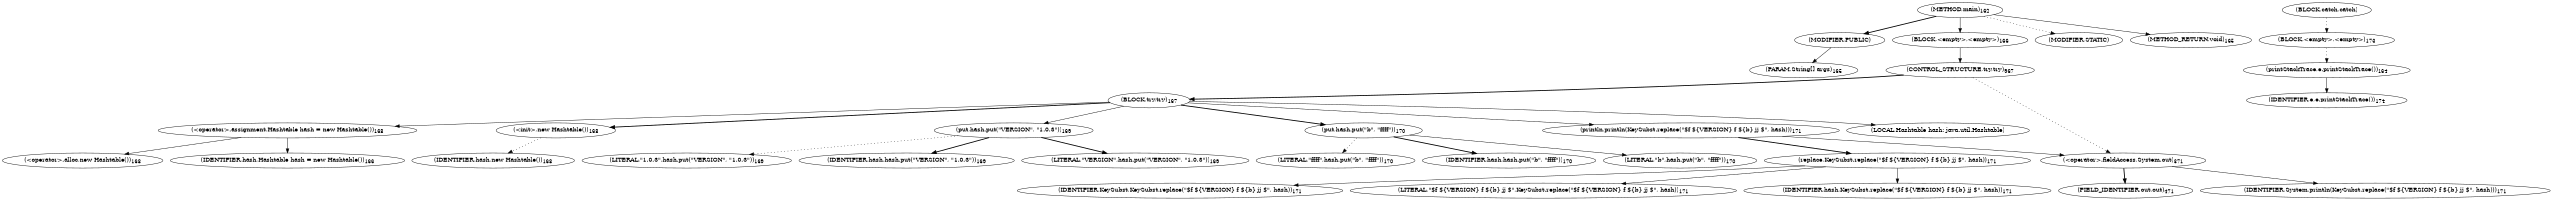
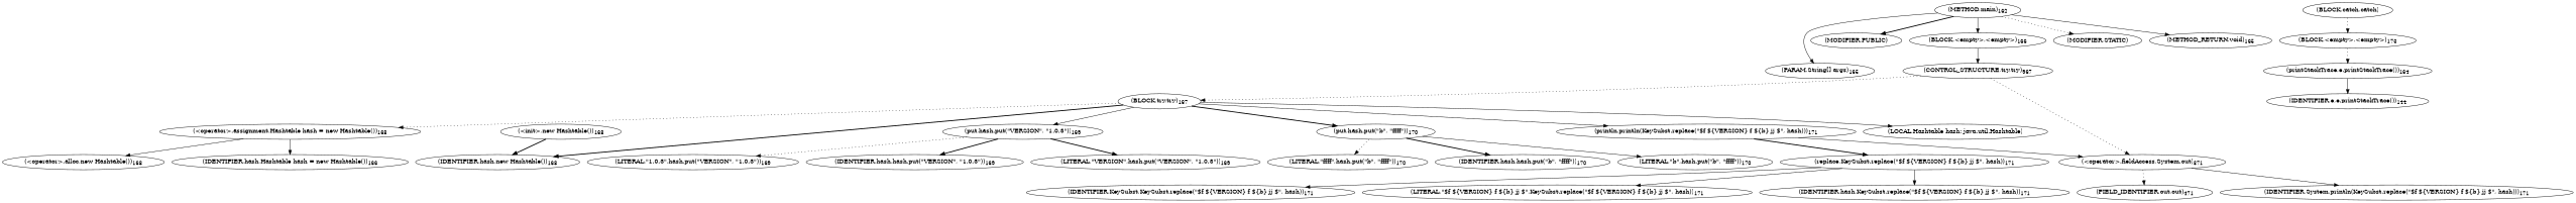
  digraph {
    edge [style=solid]
    n1 [label=<(METHOD,main)<SUB>162</SUB>>]
    n2 [label=<(PARAM,String[] args)<SUB>165</SUB>>]
    n3 [label=<(BLOCK,&lt;empty&gt;,&lt;empty&gt;)<SUB>166</SUB>>]
    n4 [label=<(MODIFIER,PUBLIC)>]
    n5 [label=<(MODIFIER,STATIC)>]
    n6 [label=<(METHOD_RETURN,void)<SUB>165</SUB>>]
    n7 [label=<(CONTROL_STRUCTURE,try,try)<SUB>967</SUB>>]
    n8 [label=<(BLOCK,try,try)<SUB>167</SUB>>]
    n9 [label=<(&lt;operator&gt;.fieldAccess,System.out)<SUB>371</SUB>>]
    n10 [label=<(LOCAL,Hashtable hash: java.util.Hashtable)>]
    n11 [label=<(&lt;operator&gt;.assignment,Hashtable hash = new Hashtable())<SUB>168</SUB>>]
    n12 [label=<(&lt;init&gt;,new Hashtable())<SUB>168</SUB>>]
    n13 [label=<(put,hash.put(&quot;VERSION&quot;, &quot;1.0.3&quot;))<SUB>169</SUB>>]
    n14 [label=<(put,hash.put(&quot;b&quot;, &quot;ffff&quot;))<SUB>170</SUB>>]
    n15 [label=<(println,println(KeySubst.replace(&quot;$f ${VERSION} f ${b} jj $&quot;, hash)))<SUB>171</SUB>>]
    n16 [label=<(BLOCK,catch,catch)>]
    n17 [label=<(BLOCK,&lt;empty&gt;,&lt;empty&gt;)<SUB>173</SUB>>]
    n18 [label=<(IDENTIFIER,hash,Hashtable hash = new Hashtable())<SUB>166</SUB>>]
    n19 [label=<(&lt;operator&gt;.alloc,new Hashtable())<SUB>168</SUB>>]
    n20 [label=<(IDENTIFIER,hash,new Hashtable())<SUB>168</SUB>>]
    n21 [label=<(IDENTIFIER,hash,hash.put(&quot;VERSION&quot;, &quot;1.0.3&quot;))<SUB>169</SUB>>]
    n22 [label=<(LITERAL,&quot;VERSION&quot;,hash.put(&quot;VERSION&quot;, &quot;1.0.3&quot;))<SUB>169</SUB>>]
    n23 [label=<(LITERAL,&quot;1.0.3&quot;,hash.put(&quot;VERSION&quot;, &quot;1.0.3&quot;))<SUB>169</SUB>>]
    n24 [label=<(IDENTIFIER,hash,hash.put(&quot;b&quot;, &quot;ffff&quot;))<SUB>170</SUB>>]
    n25 [label=<(LITERAL,&quot;b&quot;,hash.put(&quot;b&quot;, &quot;ffff&quot;))<SUB>170</SUB>>]
    n26 [label=<(LITERAL,&quot;ffff&quot;,hash.put(&quot;b&quot;, &quot;ffff&quot;))<SUB>170</SUB>>]
    n27 [label=<(replace,KeySubst.replace(&quot;$f ${VERSION} f ${b} jj $&quot;, hash))<SUB>171</SUB>>]
    n28 [label=<(IDENTIFIER,System,println(KeySubst.replace(&quot;$f ${VERSION} f ${b} jj $&quot;, hash)))<SUB>171</SUB>>]
    n29 [label=<(FIELD_IDENTIFIER,out,out)<SUB>471</SUB>>]
    n30 [label=<(IDENTIFIER,KeySubst,KeySubst.replace(&quot;$f ${VERSION} f ${b} jj $&quot;, hash))<SUB>171</SUB>>]
    n31 [label=<(LITERAL,&quot;$f ${VERSION} f ${b} jj $&quot;,KeySubst.replace(&quot;$f ${VERSION} f ${b} jj $&quot;, hash))<SUB>171</SUB>>]
    n32 [label=<(IDENTIFIER,hash,KeySubst.replace(&quot;$f ${VERSION} f ${b} jj $&quot;, hash))<SUB>171</SUB>>]
    n33 [label=<(printStackTrace,e.printStackTrace())<SUB>164</SUB>>]
-   n34 [label=<(IDENTIFIER,e,e.printStackTrace())<SUB>174</SUB>>]
-   n4 -> n2
+   n34 [label=<(IDENTIFIER,e,e.printStackTrace())<SUB>144</SUB>>]
+   n1 -> n2
    n1 -> n3
    n1 -> n4 [style=bold]
    n1 -> n5 [style=dotted]
    n1 -> n6
    n3 -> n7
-   n7 -> n8 [style=bold]
+   n7 -> n8 [style=dotted]
    n7 -> n9 [style=dotted]
    n8 -> n10
-   n8 -> n11
-   n8 -> n12 [style=bold]
+   n8 -> n11 [style=dotted]
+   n8 -> n20 [style=bold]
    n8 -> n13
    n8 -> n14 [style=bold]
    n8 -> n15
    n9 -> n28
-   n9 -> n29 [style=bold]
+   n9 -> n29 [style=dotted]
    n11 -> n18
    n11 -> n19
-   n12 -> n20 [style=dotted]
+   n12 -> n20 [style=bold]
    n13 -> n21 [style=bold]
    n13 -> n22 [style=bold]
    n13 -> n23 [style=dotted]
    n14 -> n24 [style=bold]
    n14 -> n25
    n14 -> n26 [style=dotted]
    n15 -> n9
    n15 -> n27 [style=bold]
    n16 -> n17 [style=dotted]
    n17 -> n33 [style=dotted]
    n27 -> n30
    n27 -> n31
    n27 -> n32
    n33 -> n34
  }
